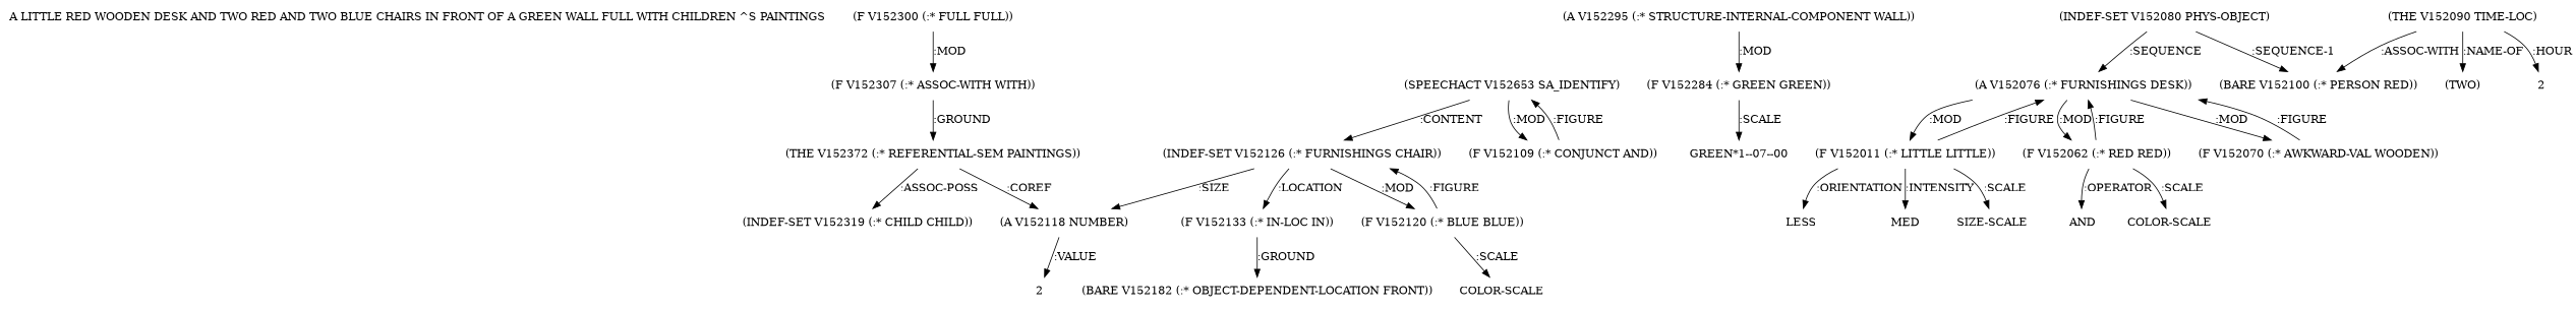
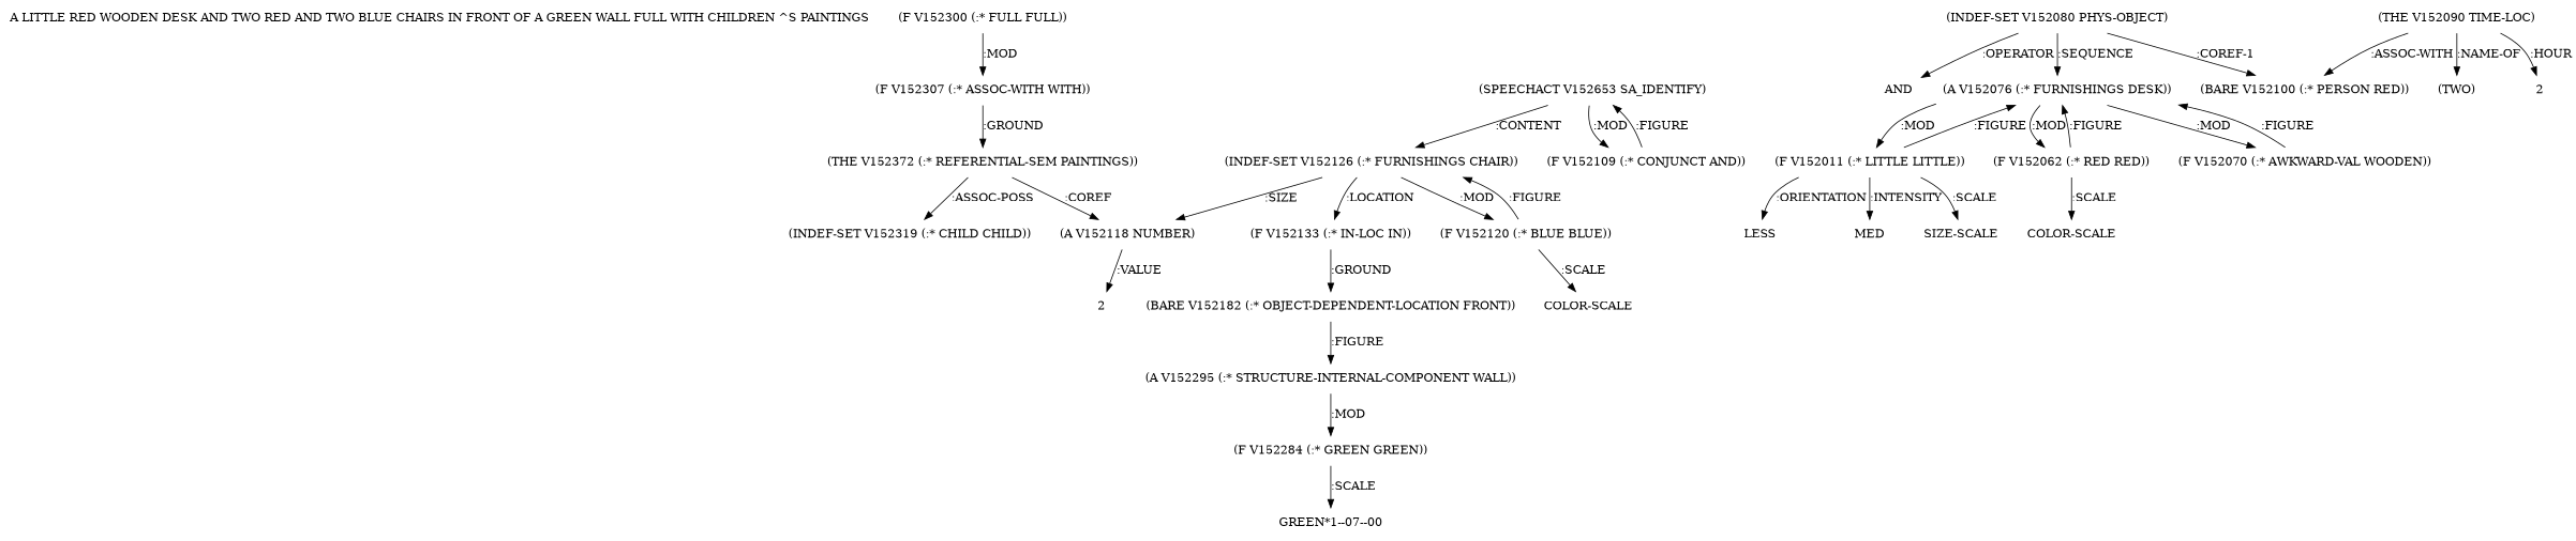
  digraph {
    node [shape=none]
    "A LITTLE RED WOODEN DESK AND TWO RED AND TWO BLUE CHAIRS IN FRONT OF A GREEN WALL FULL WITH CHILDREN ^S PAINTINGS"
    n2 [label="(F V152300 (:* FULL FULL))"]
    n3 [label="(F V152307 (:* ASSOC-WITH WITH))"]
    n4 [label="(THE V152372 (:* REFERENTIAL-SEM PAINTINGS))"]
    n5 [label="(INDEF-SET V152319 (:* CHILD CHILD))"]
    n6 [label="(A V152118 NUMBER)"]
    n7 [label=2]
    n8 [label="(SPEECHACT V152653 SA_IDENTIFY)"]
    n9 [label="(INDEF-SET V152126 (:* FURNISHINGS CHAIR))"]
    n10 [label="(F V152109 (:* CONJUNCT AND))"]
    n11 [label="(F V152133 (:* IN-LOC IN))"]
    n12 [label="(F V152120 (:* BLUE BLUE))"]
    n13 [label="(BARE V152182 (:* OBJECT-DEPENDENT-LOCATION FRONT))"]
    n14 [label="COLOR-SCALE"]
    n15 [label="(A V152295 (:* STRUCTURE-INTERNAL-COMPONENT WALL))"]
    n16 [label="(F V152284 (:* GREEN GREEN))"]
    n17 [label="GREEN*1--07--00"]
    n18 [label="(INDEF-SET V152080 PHYS-OBJECT)"]
    n19 [label=AND]
    n20 [label="(A V152076 (:* FURNISHINGS DESK))"]
    n21 [label="(BARE V152100 (:* PERSON RED))"]
    n22 [label="(F V152011 (:* LITTLE LITTLE))"]
    n23 [label="(F V152062 (:* RED RED))"]
    n24 [label="(F V152070 (:* AWKWARD-VAL WOODEN))"]
    n25 [label=LESS]
    n26 [label=MED]
    n27 [label="SIZE-SCALE"]
    n28 [label="COLOR-SCALE"]
    n29 [label="(THE V152090 TIME-LOC)"]
    n30 [label="(TWO)"]
    n31 [label=2]
    n2 -> n3 [label=":MOD"]
    n3 -> n4 [label=":GROUND"]
    n4 -> n5 [label=":ASSOC-POSS"]
    n4 -> n6 [label=":COREF"]
    n6 -> n7 [label=":VALUE"]
    n8 -> n9 [label=":CONTENT"]
    n8 -> n10 [label=":MOD"]
    n9 -> n6 [label=":SIZE"]
    n9 -> n11 [label=":LOCATION"]
    n9 -> n12 [label=":MOD"]
    n10 -> n8 [label=":FIGURE"]
    n11 -> n13 [label=":GROUND"]
    n12 -> n9 [label=":FIGURE"]
    n12 -> n14 [label=":SCALE"]
+   n13 -> n15 [label=":FIGURE"]
    n15 -> n16 [label=":MOD"]
    n16 -> n17 [label=":SCALE"]
-   n23 -> n19 [label=":OPERATOR"]
+   n18 -> n19 [label=":OPERATOR"]
    n18 -> n20 [label=":SEQUENCE"]
-   n18 -> n21 [label=":SEQUENCE-1"]
+   n18 -> n21 [label=":COREF-1"]
    n20 -> n22 [label=":MOD"]
    n20 -> n23 [label=":MOD"]
    n20 -> n24 [label=":MOD"]
    n22 -> n20 [label=":FIGURE"]
    n22 -> n25 [label=":ORIENTATION"]
    n22 -> n26 [label=":INTENSITY"]
    n22 -> n27 [label=":SCALE"]
    n23 -> n20 [label=":FIGURE"]
    n23 -> n28 [label=":SCALE"]
    n24 -> n20 [label=":FIGURE"]
    n29 -> n21 [label=":ASSOC-WITH"]
    n29 -> n30 [label=":NAME-OF"]
    n29 -> n31 [label=":HOUR"]
  }
